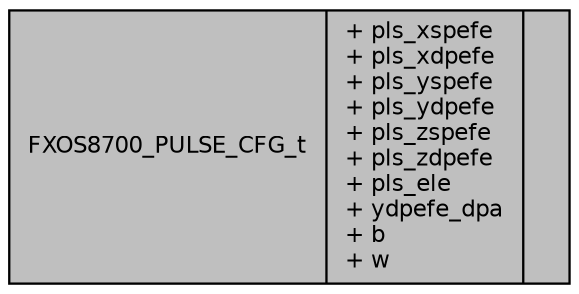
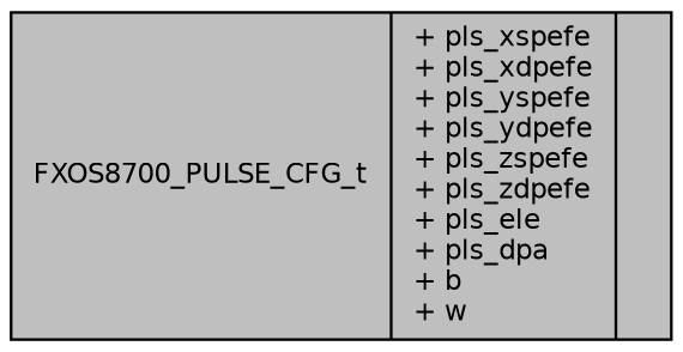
  digraph {
    rankdir=LR
-   n1 [color=black fillcolor=grey75 fontcolor=black fontname=Helvetica fontsize=10 height=0.2 label="{FXOS8700_PULSE_CFG_t\n|+ pls_xspefe\l+ pls_xdpefe\l+ pls_yspefe\l+ pls_ydpefe\l+ pls_zspefe\l+ pls_zdpefe\l+ pls_ele\l+ ydpefe_dpa\l+ b\l+ w\l|}" shape=record style=filled width=0.4]
+   n1 [color=black fillcolor=grey75 fontcolor=black fontname=Helvetica fontsize=10 height=0.2 label="{FXOS8700_PULSE_CFG_t\n|+ pls_xspefe\l+ pls_xdpefe\l+ pls_yspefe\l+ pls_ydpefe\l+ pls_zspefe\l+ pls_zdpefe\l+ pls_ele\l+ pls_dpa\l+ b\l+ w\l|}" shape=record style=filled width=0.4]
  }
